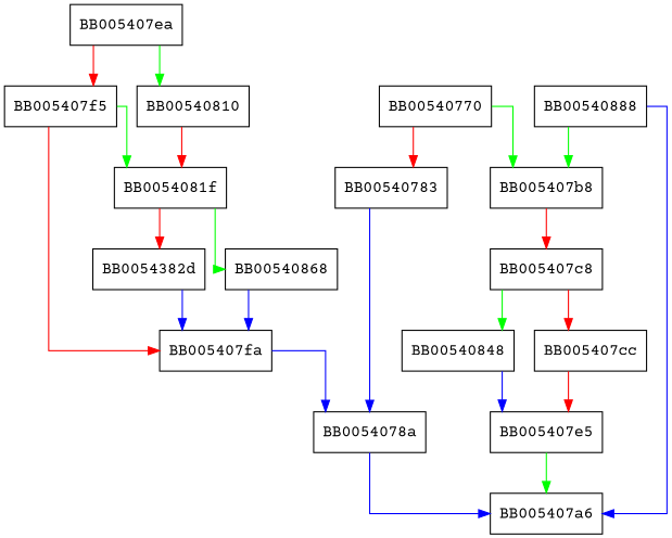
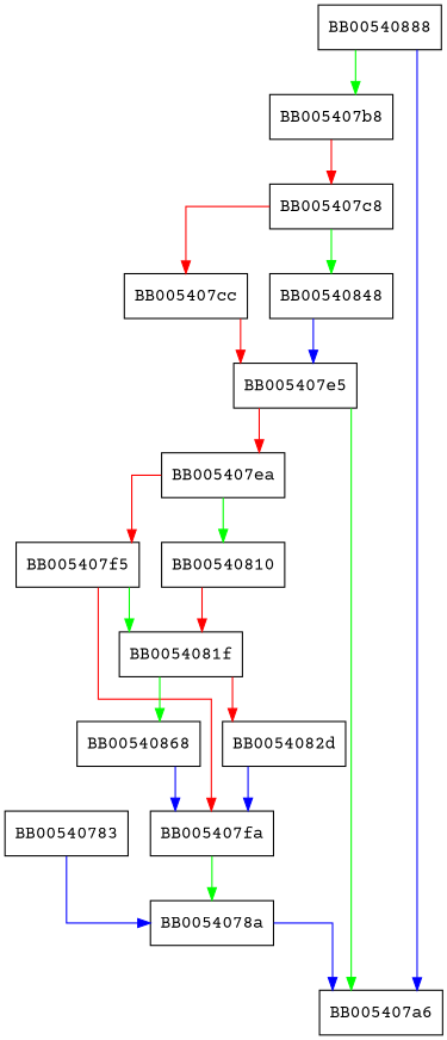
  digraph {
    fontname="Courier Prime"
    splines=ortho
    node [fontname="Courier Prime" shape=box]
    edge [color=red fontname="Courier Prime"]
-   BB00540770
    BB005407b8
    n3 [label=BB00540783]
    BB005407c8
    BB0054078a
    BB00540888
    BB005407a6
    BB00540848
    BB005407cc
    BB005407e5
    BB005407ea
    BB00540810
    BB005407f5
    BB0054081f
    BB005407fa
    BB00540868
-   BB0054082d [label=BB0054382d]
-   BB00540770 -> BB005407b8 [color=green]
-   BB00540770 -> n3
+   BB0054082d
    BB005407b8 -> BB005407c8
    n3 -> BB0054078a [color=blue]
    BB005407c8 -> BB00540848 [color=green]
    BB005407c8 -> BB005407cc
    BB0054078a -> BB005407a6 [color=blue]
    BB00540888 -> BB005407b8 [color=green]
    BB00540888 -> BB005407a6 [color=blue]
    BB00540848 -> BB005407e5 [color=blue]
    BB005407cc -> BB005407e5
    BB005407e5 -> BB005407a6 [color=green]
+   BB005407e5 -> BB005407ea
    BB005407ea -> BB00540810 [color=green]
    BB005407ea -> BB005407f5
    BB00540810 -> BB0054081f
    BB005407f5 -> BB0054081f [color=green]
    BB005407f5 -> BB005407fa
    BB0054081f -> BB00540868 [color=green]
    BB0054081f -> BB0054082d
-   BB005407fa -> BB0054078a [color=blue]
+   BB005407fa -> BB0054078a [color=green]
    BB00540868 -> BB005407fa [color=blue]
    BB0054082d -> BB005407fa [color=blue]
  }
